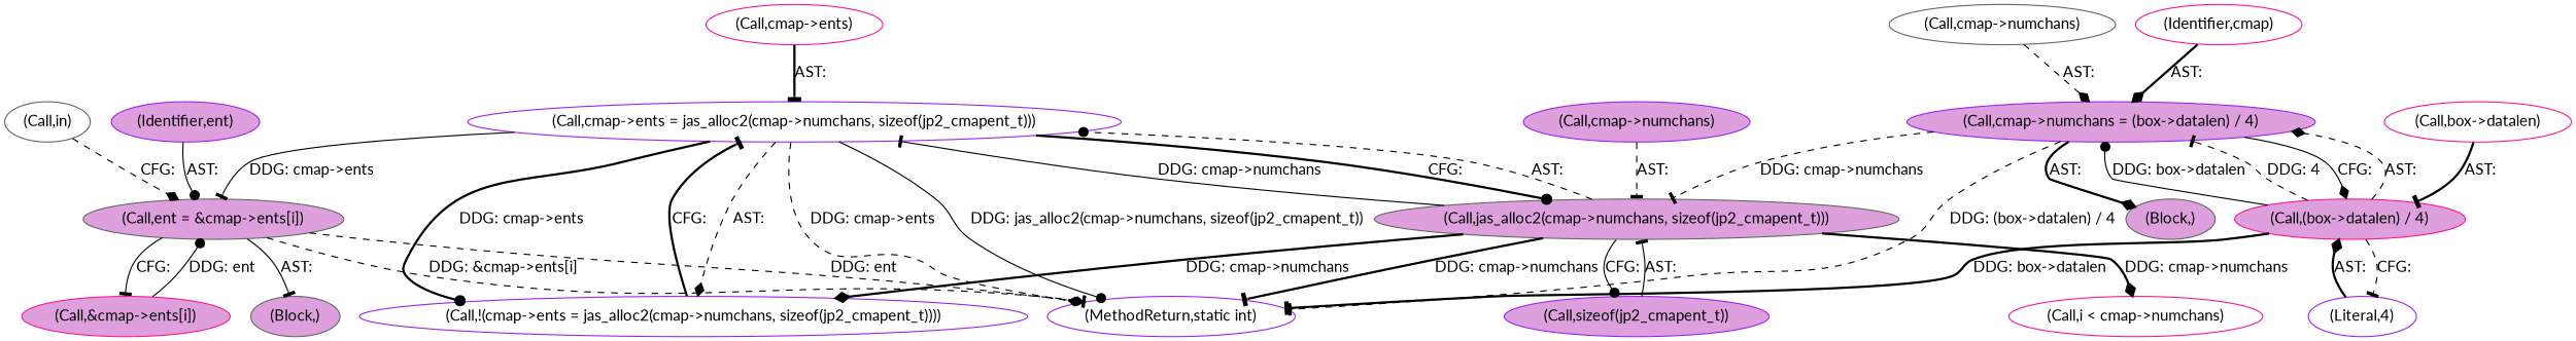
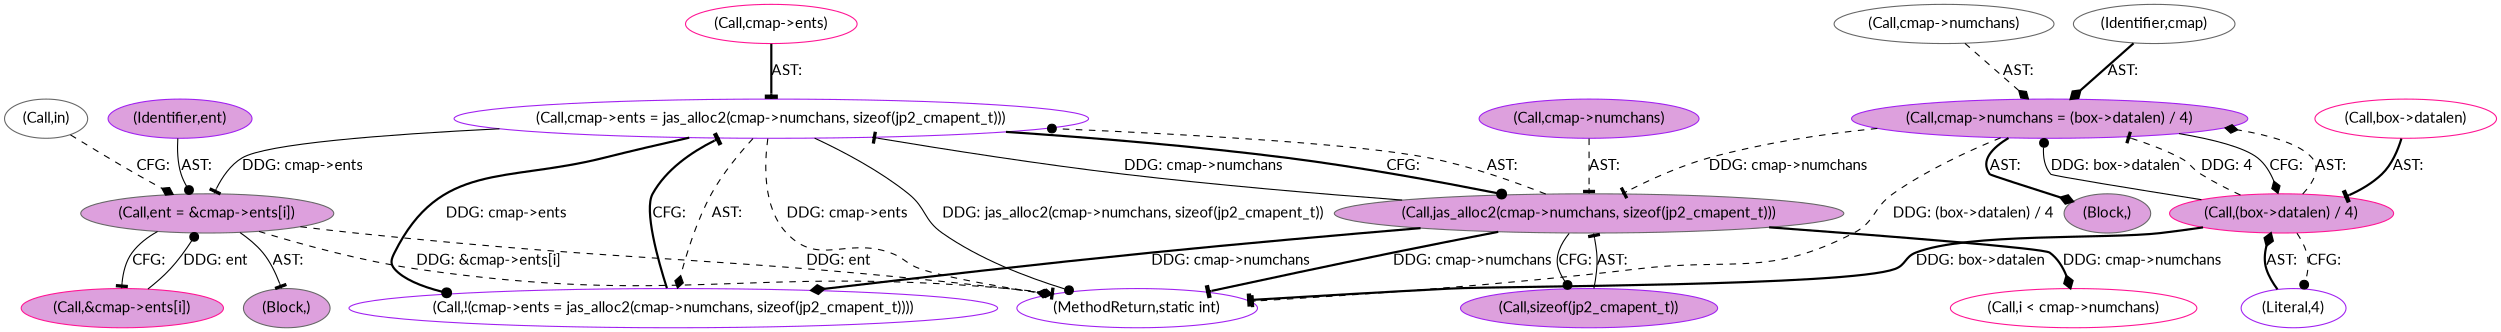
  digraph {
    fontname=Lato
    node [color=purple fillcolor=plum fontname=Lato style=filled]
    edge [arrowhead=tee fontname=Lato style=dashed]
    n1 [color=gray40 label="(Call,ent = &cmap->ents[i])"]
    n2 [color=deeppink label="(Call,&cmap->ents[i])"]
    n3 [fillcolor=white label="(MethodReturn,static int)"]
    n4 [color=gray40 label="(Block,)"]
    n5 [fillcolor=white label="(Call,cmap->ents = jas_alloc2(cmap->numchans, sizeof(jp2_cmapent_t)))"]
    n6 [color=gray40 label="(Call,jas_alloc2(cmap->numchans, sizeof(jp2_cmapent_t)))"]
    n7 [fillcolor=white label="(Call,!(cmap->ents = jas_alloc2(cmap->numchans, sizeof(jp2_cmapent_t))))"]
    n8 [color=deeppink fillcolor=white label="(Call,i < cmap->numchans)"]
    n9 [label="(Call,sizeof(jp2_cmapent_t))"]
    n10 [label="(Call,cmap->numchans = (box->datalen) / 4)"]
    n11 [color=deeppink label="(Call,(box->datalen) / 4)"]
    n12 [color=gray40 label="(Block,)"]
    n13 [fillcolor=white label="(Literal,4)"]
-   n14 [color=deeppink fillcolor=white label="(Identifier,cmap)"]
+   n14 [color=gray40 fillcolor=white label="(Identifier,cmap)"]
    n15 [color=gray40 fillcolor=white label="(Call,cmap->numchans)"]
    n16 [color=deeppink fillcolor=white label="(Call,box->datalen)"]
    n17 [color=gray40 fillcolor=white label="(Call,in)"]
    n18 [color=deeppink fillcolor=white label="(Call,cmap->ents)"]
    n19 [label="(Identifier,ent)"]
    n20 [label="(Call,cmap->numchans)"]
    n1 -> n2 [label="CFG: " style=solid]
    n1 -> n3 [label="DDG: &cmap->ents[i]"]
    n1 -> n3 [arrowhead=diamond label="DDG: ent"]
    n1 -> n4 [label="AST: " style=solid]
    n2 -> n1 [arrowhead=dot label="DDG: ent" style=solid]
    n5 -> n1 [label="DDG: cmap->ents" style=solid]
    n5 -> n3 [arrowhead=diamond label="DDG: cmap->ents"]
    n5 -> n3 [arrowhead=dot label="DDG: jas_alloc2(cmap->numchans, sizeof(jp2_cmapent_t))" style=solid]
    n5 -> n6 [arrowhead=dot label="CFG: " style=bold]
    n5 -> n7 [arrowhead=diamond label="AST: "]
    n5 -> n7 [arrowhead=dot label="DDG: cmap->ents" style=bold]
    n6 -> n3 [label="DDG: cmap->numchans" style=bold]
    n6 -> n5 [arrowhead=dot label="AST: "]
    n6 -> n5 [label="DDG: cmap->numchans" style=solid]
    n6 -> n7 [arrowhead=diamond label="DDG: cmap->numchans" style=bold]
    n6 -> n8 [arrowhead=diamond label="DDG: cmap->numchans" style=bold]
    n6 -> n9 [arrowhead=dot label="CFG: " style=solid]
    n7 -> n5 [label="CFG: " style=bold]
    n9 -> n6 [label="AST: " style=solid]
    n10 -> n3 [label="DDG: (box->datalen) / 4"]
    n10 -> n6 [label="DDG: cmap->numchans"]
    n10 -> n11 [arrowhead=diamond label="CFG: " style=solid]
    n10 -> n12 [arrowhead=diamond label="AST: " style=bold]
    n11 -> n3 [label="DDG: box->datalen" style=bold]
    n11 -> n10 [arrowhead=diamond label="AST: "]
    n11 -> n10 [arrowhead=dot label="DDG: box->datalen" style=solid]
    n11 -> n10 [label="DDG: 4"]
-   n11 -> n13 [label="CFG: "]
+   n11 -> n13 [arrowhead=dot label="CFG: "]
    n13 -> n11 [arrowhead=diamond label="AST: " style=bold]
    n14 -> n10 [arrowhead=diamond label="AST: " style=bold]
    n15 -> n10 [arrowhead=diamond label="AST: "]
    n16 -> n11 [label="AST: " style=bold]
    n17 -> n1 [arrowhead=diamond label="CFG: "]
    n18 -> n5 [label="AST: " style=bold]
    n19 -> n1 [arrowhead=dot label="AST: " style=solid]
    n20 -> n6 [label="AST: "]
  }
